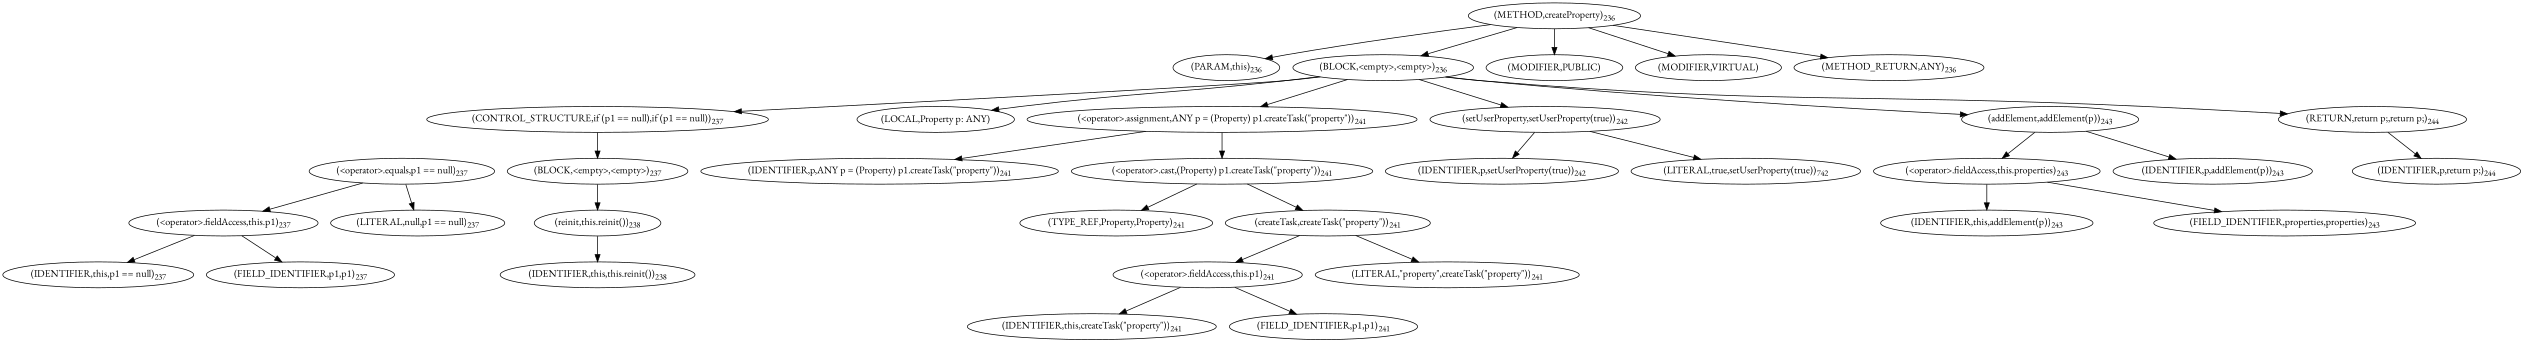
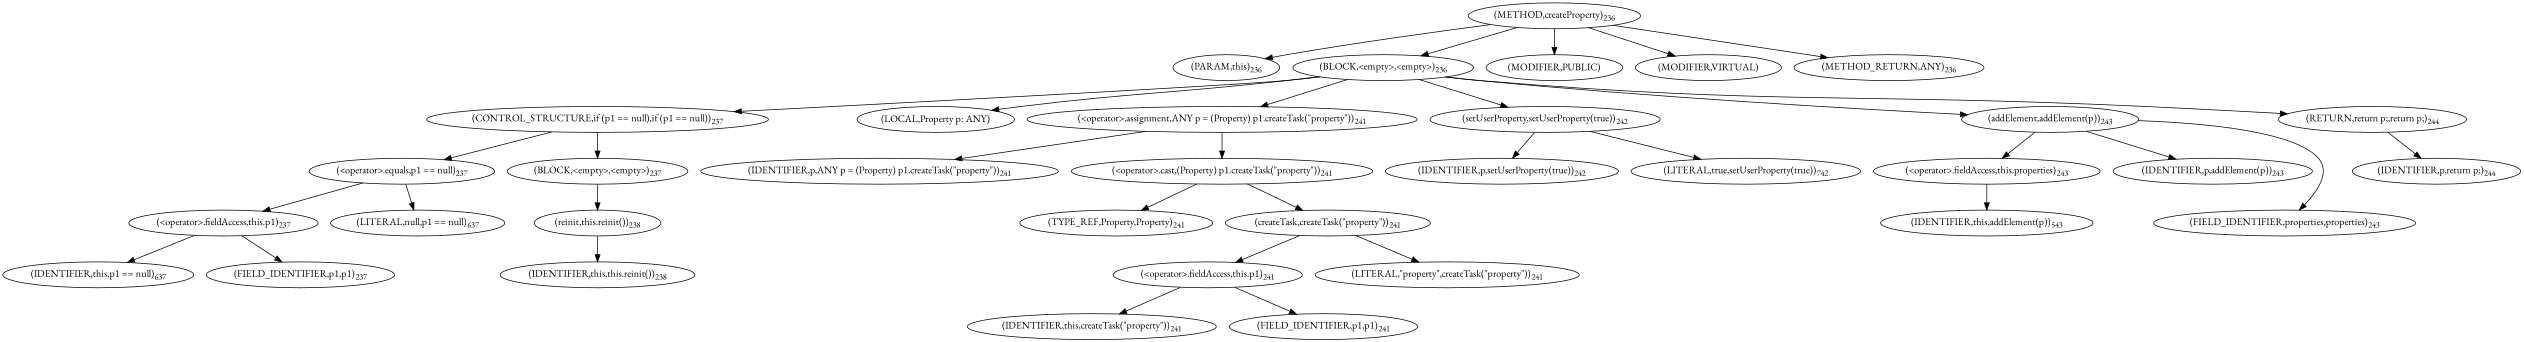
  digraph {
    fontname="EB Garamond"
    node [fontname="EB Garamond"]
    edge [fontname="EB Garamond"]
    n1 [label=<(METHOD,createProperty)<SUB>236</SUB>>]
    n2 [label=<(PARAM,this)<SUB>236</SUB>>]
    n3 [label=<(BLOCK,&lt;empty&gt;,&lt;empty&gt;)<SUB>236</SUB>>]
    n4 [label=<(MODIFIER,PUBLIC)>]
    n5 [label=<(MODIFIER,VIRTUAL)>]
    n6 [label=<(METHOD_RETURN,ANY)<SUB>236</SUB>>]
    n7 [label=<(CONTROL_STRUCTURE,if (p1 == null),if (p1 == null))<SUB>237</SUB>>]
    n8 [label=<(LOCAL,Property p: ANY)>]
    n9 [label=<(&lt;operator&gt;.assignment,ANY p = (Property) p1.createTask(&quot;property&quot;))<SUB>241</SUB>>]
    n10 [label=<(setUserProperty,setUserProperty(true))<SUB>242</SUB>>]
    n11 [label=<(addElement,addElement(p))<SUB>243</SUB>>]
    n12 [label=<(RETURN,return p;,return p;)<SUB>244</SUB>>]
    n13 [label=<(&lt;operator&gt;.equals,p1 == null)<SUB>237</SUB>>]
    n14 [label=<(BLOCK,&lt;empty&gt;,&lt;empty&gt;)<SUB>237</SUB>>]
    n15 [label=<(IDENTIFIER,p,ANY p = (Property) p1.createTask(&quot;property&quot;))<SUB>241</SUB>>]
    n16 [label=<(&lt;operator&gt;.cast,(Property) p1.createTask(&quot;property&quot;))<SUB>241</SUB>>]
    n17 [label=<(IDENTIFIER,p,setUserProperty(true))<SUB>242</SUB>>]
    n18 [label=<(LITERAL,true,setUserProperty(true))<SUB>742</SUB>>]
    n19 [label=<(&lt;operator&gt;.fieldAccess,this.properties)<SUB>243</SUB>>]
    n20 [label=<(IDENTIFIER,p,addElement(p))<SUB>243</SUB>>]
    n21 [label=<(IDENTIFIER,p,return p;)<SUB>244</SUB>>]
    n22 [label=<(&lt;operator&gt;.fieldAccess,this.p1)<SUB>237</SUB>>]
-   n23 [label=<(LITERAL,null,p1 == null)<SUB>237</SUB>>]
+   n23 [label=<(LITERAL,null,p1 == null)<SUB>637</SUB>>]
    n24 [label=<(reinit,this.reinit())<SUB>238</SUB>>]
-   n25 [label=<(IDENTIFIER,this,p1 == null)<SUB>237</SUB>>]
+   n25 [label=<(IDENTIFIER,this,p1 == null)<SUB>637</SUB>>]
    n26 [label=<(FIELD_IDENTIFIER,p1,p1)<SUB>237</SUB>>]
    n27 [label=<(IDENTIFIER,this,this.reinit())<SUB>238</SUB>>]
    n28 [label=<(TYPE_REF,Property,Property)<SUB>241</SUB>>]
    n29 [label=<(createTask,createTask(&quot;property&quot;))<SUB>241</SUB>>]
    n30 [label=<(&lt;operator&gt;.fieldAccess,this.p1)<SUB>241</SUB>>]
    n31 [label=<(LITERAL,&quot;property&quot;,createTask(&quot;property&quot;))<SUB>241</SUB>>]
    n32 [label=<(IDENTIFIER,this,createTask(&quot;property&quot;))<SUB>241</SUB>>]
    n33 [label=<(FIELD_IDENTIFIER,p1,p1)<SUB>241</SUB>>]
-   n34 [label=<(IDENTIFIER,this,addElement(p))<SUB>243</SUB>>]
+   n34 [label=<(IDENTIFIER,this,addElement(p))<SUB>543</SUB>>]
    n35 [label=<(FIELD_IDENTIFIER,properties,properties)<SUB>243</SUB>>]
    n1 -> n2
    n1 -> n3
    n1 -> n4
    n1 -> n5
    n1 -> n6
    n3 -> n7
    n3 -> n8
    n3 -> n9
    n3 -> n10
    n3 -> n11
    n3 -> n12
+   n7 -> n13
    n7 -> n14
    n9 -> n15
    n9 -> n16
    n10 -> n17
    n10 -> n18
    n11 -> n19
    n11 -> n20
    n12 -> n21
    n13 -> n22
    n13 -> n23
    n14 -> n24
    n16 -> n28
    n16 -> n29
    n19 -> n34
-   n19 -> n35
+   n11 -> n35
    n22 -> n25
    n22 -> n26
    n24 -> n27
    n29 -> n30
    n29 -> n31
    n30 -> n32
    n30 -> n33
  }
